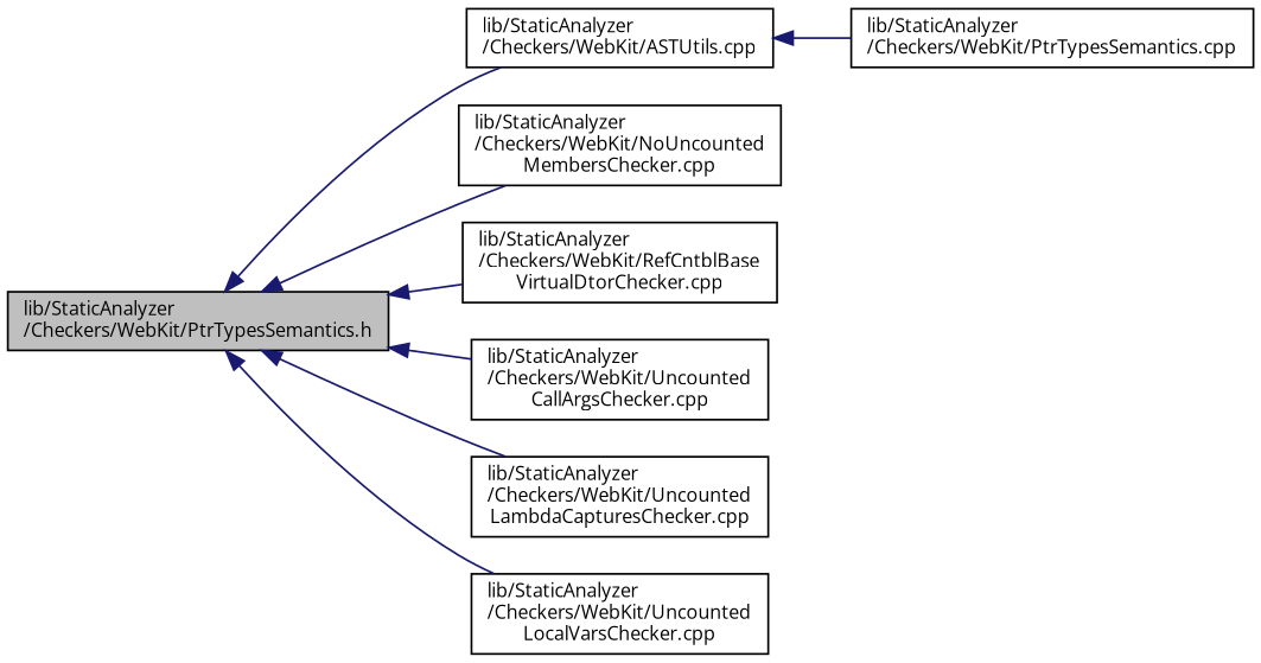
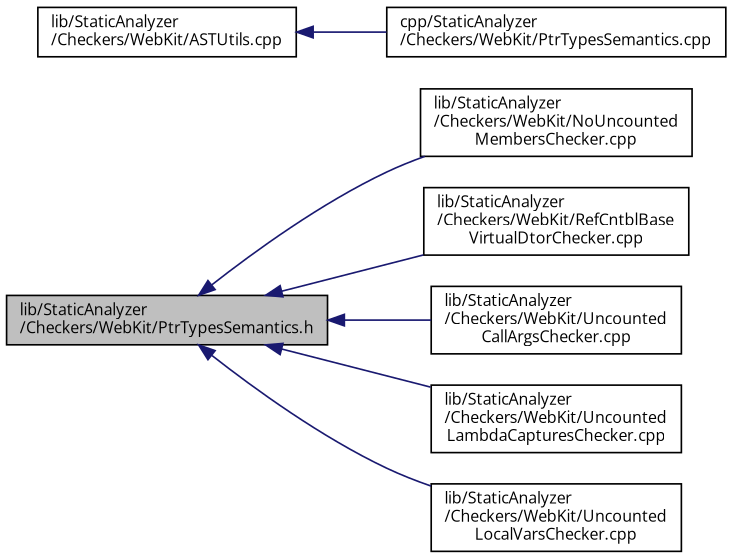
  digraph {
    fontname="Open Sans"
    rankdir=LR
    node [color=black fontname="Open Sans" fontsize=10 shape=record]
    edge [color=midnightblue dir=back fontname="Open Sans" fontsize=10 labelfontname=Helvetica labelfontsize=10 style=solid]
    n1 [fillcolor=grey75 fontcolor=black height=0.2 label="lib/StaticAnalyzer\l/Checkers/WebKit/PtrTypesSemantics.h" style=filled width=0.4]
    n2 [height=0.2 label="lib/StaticAnalyzer\l/Checkers/WebKit/ASTUtils.cpp" width=0.4]
    n3 [height=0.2 label="lib/StaticAnalyzer\l/Checkers/WebKit/NoUncounted\lMembersChecker.cpp" width=0.4]
    n4 [height=0.2 label="lib/StaticAnalyzer\l/Checkers/WebKit/RefCntblBase\lVirtualDtorChecker.cpp" width=0.4]
    n5 [height=0.2 label="lib/StaticAnalyzer\l/Checkers/WebKit/Uncounted\lCallArgsChecker.cpp" width=0.4]
    n6 [height=0.2 label="lib/StaticAnalyzer\l/Checkers/WebKit/Uncounted\lLambdaCapturesChecker.cpp" width=0.4]
    n7 [height=0.2 label="lib/StaticAnalyzer\l/Checkers/WebKit/Uncounted\lLocalVarsChecker.cpp" width=0.4]
-   n8 [height=0.2 label="lib/StaticAnalyzer\l/Checkers/WebKit/PtrTypesSemantics.cpp" width=0.4]
-   n1 -> n2
+   n8 [height=0.2 label="cpp/StaticAnalyzer\l/Checkers/WebKit/PtrTypesSemantics.cpp" width=0.4]
    n1 -> n3
    n1 -> n4
    n1 -> n5
    n1 -> n6
    n1 -> n7
    n2 -> n8
  }
